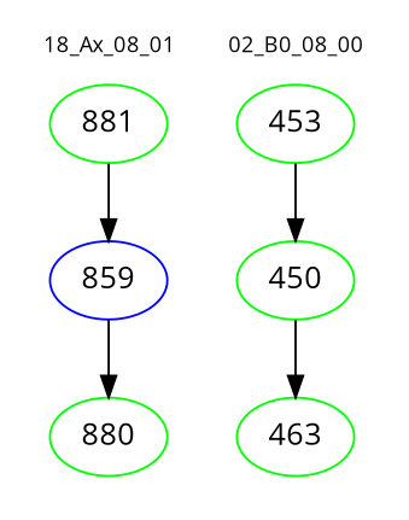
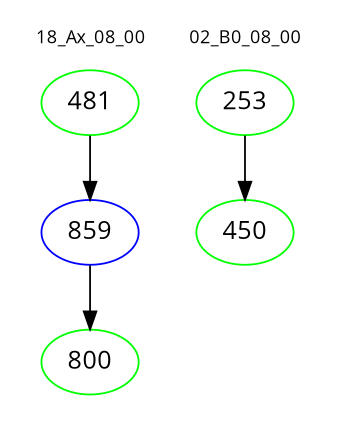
  digraph {
    fontname="Open Sans"
    node [color=green fontname="Open Sans"]
    edge [color=black fontname="Open Sans"]
-   n1 [label=881]
+   n1 [label=481]
    n2 [color=blue label=859]
-   n3 [label=880]
-   n4 [label=453]
+   n3 [label=800]
+   n4 [label=253]
    n5 [label=450]
-   n6 [label=463]
    subgraph cluster_1 {
      color=white
      fontsize=10
-     label="18_Ax_08_01"
+     label="18_Ax_08_00"
      n1
      n2
      n3
    }
    subgraph cluster_2 {
      color=white
      fontsize=10
      label="02_B0_08_00"
      n4
      n5
-     n6
    }
    n1 -> n2
    n2 -> n3
    n4 -> n5
-   n5 -> n6
  }
